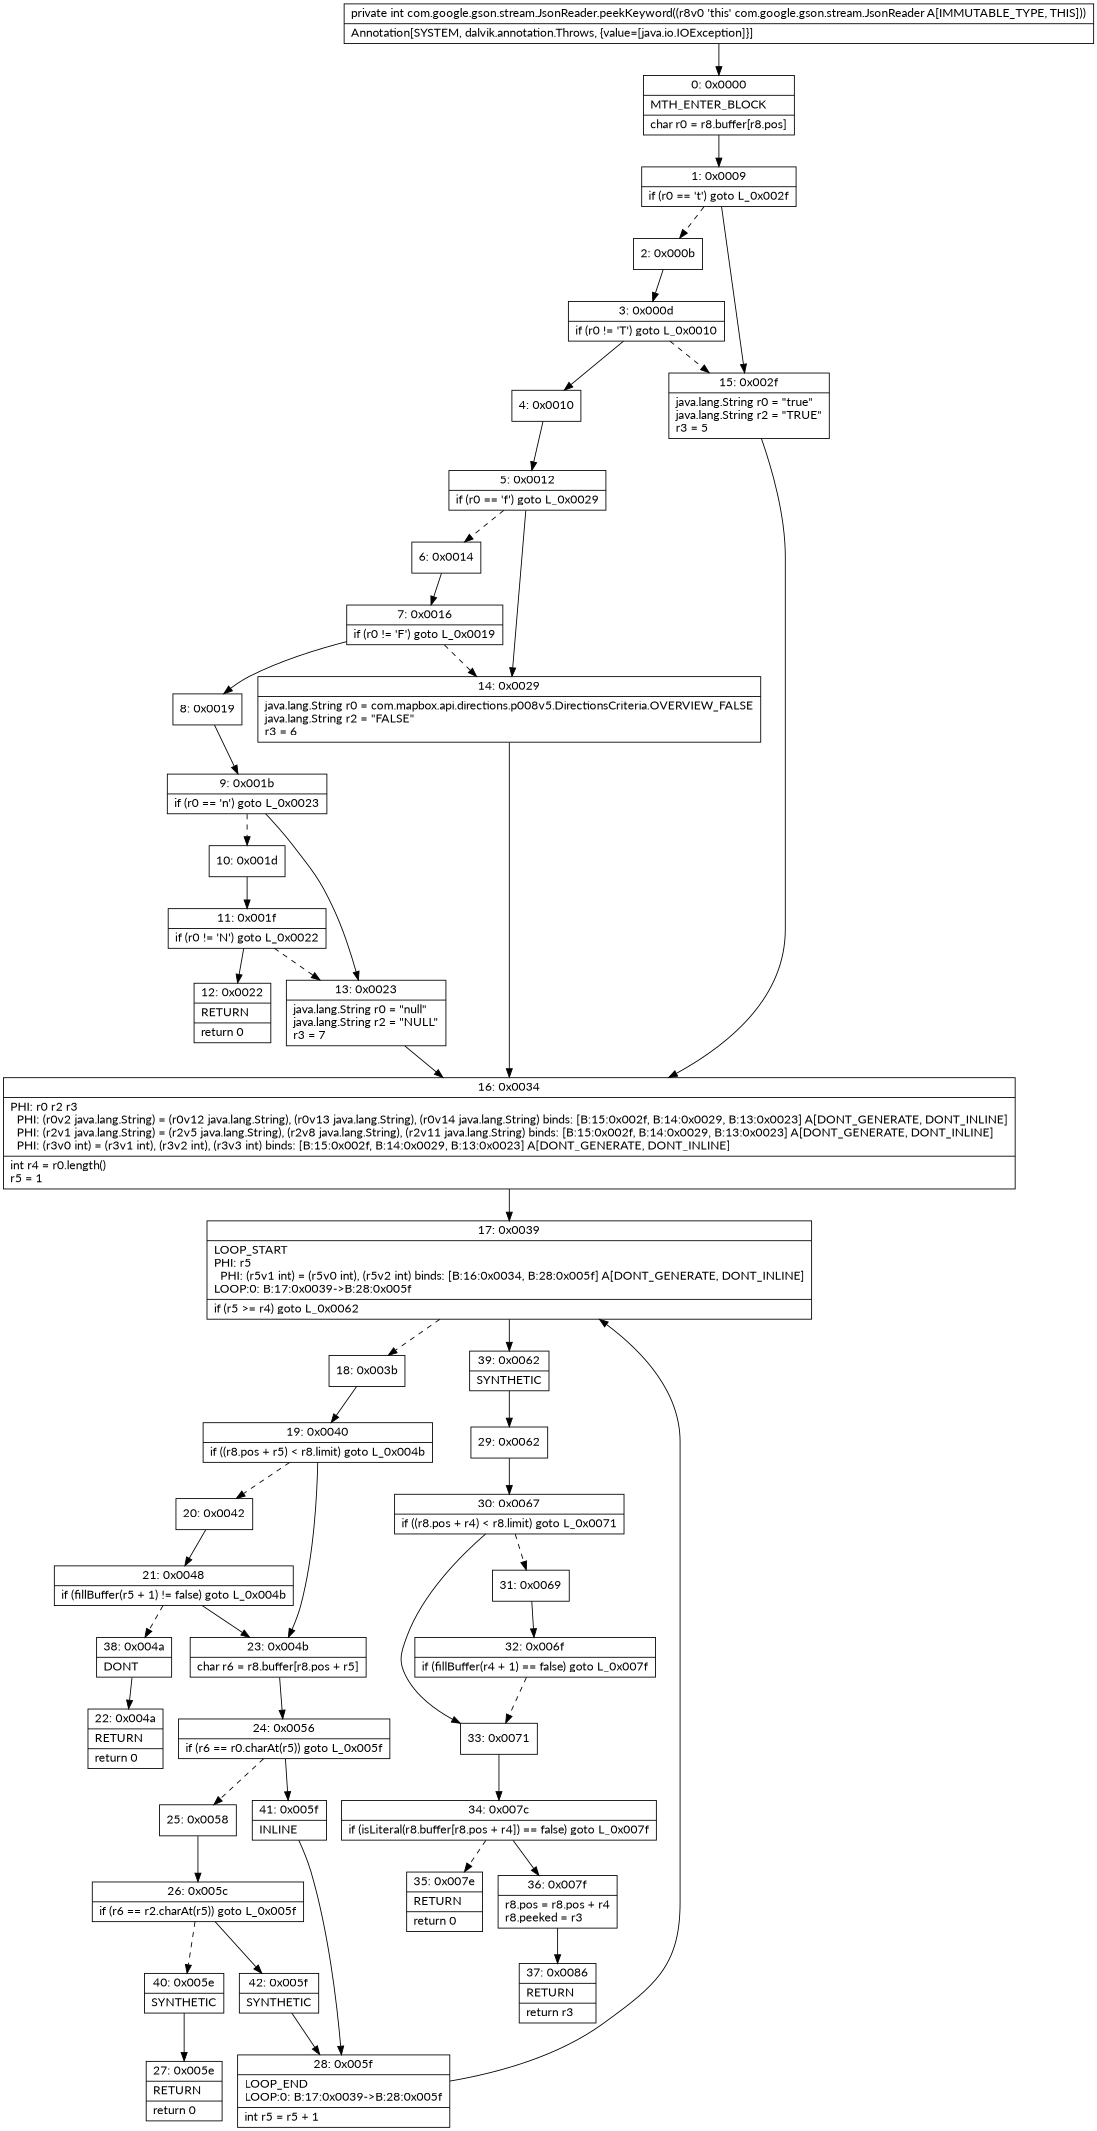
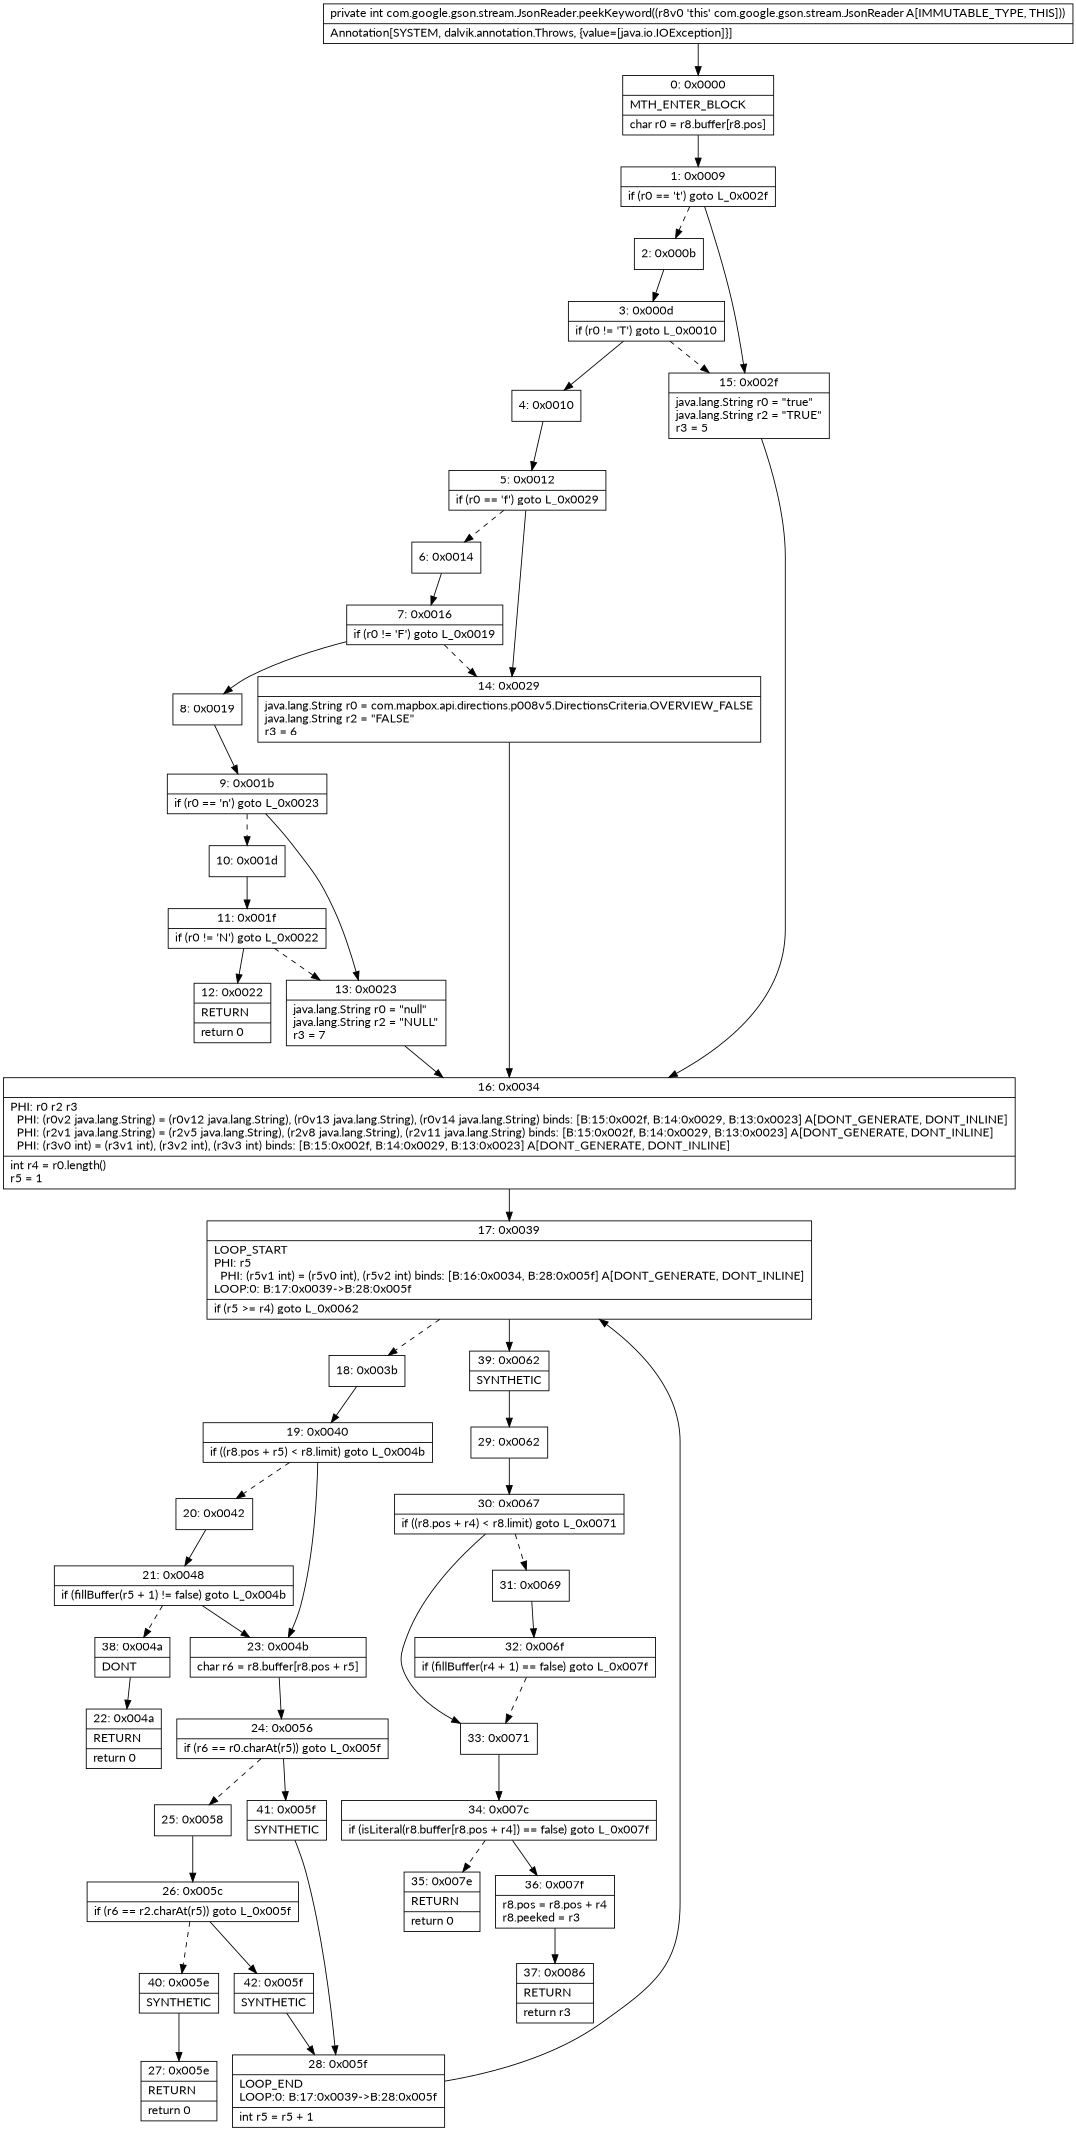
  digraph {
    fontname=Lato
    node [fontname=Lato shape=record]
    edge [fontname=Lato]
    n1 [label="{0\:\ 0x0000|MTH_ENTER_BLOCK\l|char r0 = r8.buffer[r8.pos]\l}"]
    n2 [label="{1\:\ 0x0009|if (r0 == 't') goto L_0x002f\l}"]
    n3 [label="{2\:\ 0x000b}"]
    n4 [label="{15\:\ 0x002f|java.lang.String r0 = \"true\"\ljava.lang.String r2 = \"TRUE\"\lr3 = 5\l}"]
    n5 [label="{3\:\ 0x000d|if (r0 != 'T') goto L_0x0010\l}"]
    n6 [label="{16\:\ 0x0034|PHI: r0 r2 r3 \l  PHI: (r0v2 java.lang.String) = (r0v12 java.lang.String), (r0v13 java.lang.String), (r0v14 java.lang.String) binds: [B:15:0x002f, B:14:0x0029, B:13:0x0023] A[DONT_GENERATE, DONT_INLINE]\l  PHI: (r2v1 java.lang.String) = (r2v5 java.lang.String), (r2v8 java.lang.String), (r2v11 java.lang.String) binds: [B:15:0x002f, B:14:0x0029, B:13:0x0023] A[DONT_GENERATE, DONT_INLINE]\l  PHI: (r3v0 int) = (r3v1 int), (r3v2 int), (r3v3 int) binds: [B:15:0x002f, B:14:0x0029, B:13:0x0023] A[DONT_GENERATE, DONT_INLINE]\l|int r4 = r0.length()\lr5 = 1\l}"]
    n7 [label="{4\:\ 0x0010}"]
    n8 [label="{5\:\ 0x0012|if (r0 == 'f') goto L_0x0029\l}"]
    n9 [label="{6\:\ 0x0014}"]
    n10 [label="{14\:\ 0x0029|java.lang.String r0 = com.mapbox.api.directions.p008v5.DirectionsCriteria.OVERVIEW_FALSE\ljava.lang.String r2 = \"FALSE\"\lr3 = 6\l}"]
    n11 [label="{7\:\ 0x0016|if (r0 != 'F') goto L_0x0019\l}"]
    n12 [label="{8\:\ 0x0019}"]
    n13 [label="{9\:\ 0x001b|if (r0 == 'n') goto L_0x0023\l}"]
    n14 [label="{10\:\ 0x001d}"]
    n15 [label="{13\:\ 0x0023|java.lang.String r0 = \"null\"\ljava.lang.String r2 = \"NULL\"\lr3 = 7\l}"]
    n16 [label="{11\:\ 0x001f|if (r0 != 'N') goto L_0x0022\l}"]
    n17 [label="{12\:\ 0x0022|RETURN\l|return 0\l}"]
    n18 [label="{17\:\ 0x0039|LOOP_START\lPHI: r5 \l  PHI: (r5v1 int) = (r5v0 int), (r5v2 int) binds: [B:16:0x0034, B:28:0x005f] A[DONT_GENERATE, DONT_INLINE]\lLOOP:0: B:17:0x0039\-\>B:28:0x005f\l|if (r5 \>= r4) goto L_0x0062\l}"]
    n19 [label="{18\:\ 0x003b}"]
    n20 [label="{39\:\ 0x0062|SYNTHETIC\l}"]
    n21 [label="{19\:\ 0x0040|if ((r8.pos + r5) \< r8.limit) goto L_0x004b\l}"]
    n22 [label="{29\:\ 0x0062}"]
    n23 [label="{20\:\ 0x0042}"]
    n24 [label="{23\:\ 0x004b|char r6 = r8.buffer[r8.pos + r5]\l}"]
    n25 [label="{21\:\ 0x0048|if (fillBuffer(r5 + 1) != false) goto L_0x004b\l}"]
    n26 [label="{24\:\ 0x0056|if (r6 == r0.charAt(r5)) goto L_0x005f\l}"]
    n27 [label="{38\:\ 0x004a|DONT\l}"]
    n28 [label="{22\:\ 0x004a|RETURN\l|return 0\l}"]
    n29 [label="{25\:\ 0x0058}"]
-   n30 [label="{41\:\ 0x005f|INLINE\l}"]
+   n30 [label="{41\:\ 0x005f|SYNTHETIC\l}"]
    n31 [label="{26\:\ 0x005c|if (r6 == r2.charAt(r5)) goto L_0x005f\l}"]
    n32 [label="{28\:\ 0x005f|LOOP_END\lLOOP:0: B:17:0x0039\-\>B:28:0x005f\l|int r5 = r5 + 1\l}"]
    n33 [label="{40\:\ 0x005e|SYNTHETIC\l}"]
    n34 [label="{42\:\ 0x005f|SYNTHETIC\l}"]
    n35 [label="{27\:\ 0x005e|RETURN\l|return 0\l}"]
    n36 [label="{30\:\ 0x0067|if ((r8.pos + r4) \< r8.limit) goto L_0x0071\l}"]
    n37 [label="{31\:\ 0x0069}"]
    n38 [label="{33\:\ 0x0071}"]
    n39 [label="{32\:\ 0x006f|if (fillBuffer(r4 + 1) == false) goto L_0x007f\l}"]
    n40 [label="{34\:\ 0x007c|if (isLiteral(r8.buffer[r8.pos + r4]) == false) goto L_0x007f\l}"]
    n41 [label="{36\:\ 0x007f|r8.pos = r8.pos + r4\lr8.peeked = r3\l}"]
    n42 [label="{37\:\ 0x0086|RETURN\l|return r3\l}"]
    n43 [label="{35\:\ 0x007e|RETURN\l|return 0\l}"]
    n44 [label="{private int com.google.gson.stream.JsonReader.peekKeyword((r8v0 'this' com.google.gson.stream.JsonReader A[IMMUTABLE_TYPE, THIS]))  | Annotation[SYSTEM, dalvik.annotation.Throws, \{value=[java.io.IOException]\}]\l}"]
    n1 -> n2
    n2 -> n3 [style=dashed]
    n2 -> n4
    n3 -> n5
    n4 -> n6
    n5 -> n4 [style=dashed]
    n5 -> n7
    n6 -> n18
    n7 -> n8
    n8 -> n9 [style=dashed]
    n8 -> n10
    n9 -> n11
    n10 -> n6
    n11 -> n10 [style=dashed]
    n11 -> n12
    n12 -> n13
    n13 -> n14 [style=dashed]
    n13 -> n15
    n14 -> n16
    n15 -> n6
    n16 -> n15 [style=dashed]
    n16 -> n17
    n18 -> n19 [style=dashed]
    n18 -> n20
    n19 -> n21
    n20 -> n22
    n21 -> n23 [style=dashed]
    n21 -> n24
    n22 -> n36
    n23 -> n25
    n24 -> n26
    n25 -> n24
    n25 -> n27 [style=dashed]
    n26 -> n29 [style=dashed]
    n26 -> n30
    n27 -> n28
    n29 -> n31
    n30 -> n32
    n31 -> n33 [style=dashed]
    n31 -> n34
    n32 -> n18
    n33 -> n35
    n34 -> n32
    n36 -> n37 [style=dashed]
    n36 -> n38
    n37 -> n39
    n38 -> n40
    n39 -> n38 [style=dashed]
    n40 -> n41
    n40 -> n43 [style=dashed]
    n41 -> n42
    n44 -> n1
  }
